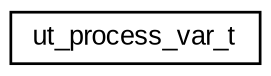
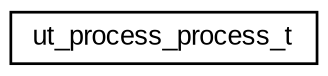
  digraph {
    rankdir=LR
    fontname="Liberation Sans"
-   n1 [color=black fillcolor=white fontname="Liberation Sans" fontsize=10 height=0.2 label=ut_process_var_t shape=record style=filled width=0.4]
+   n1 [color=black fillcolor=white fontname="Liberation Sans" fontsize=10 height=0.2 label=ut_process_process_t shape=record style=filled width=0.4]
  }
